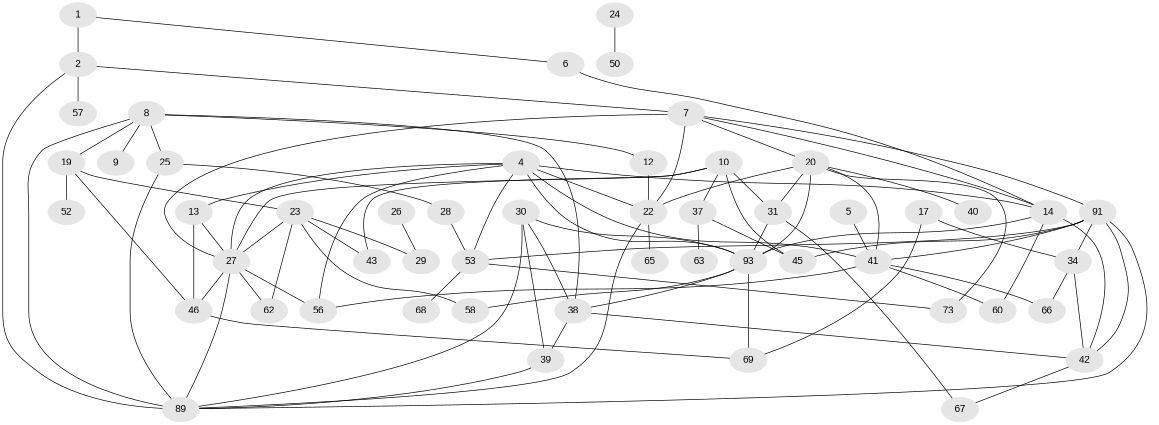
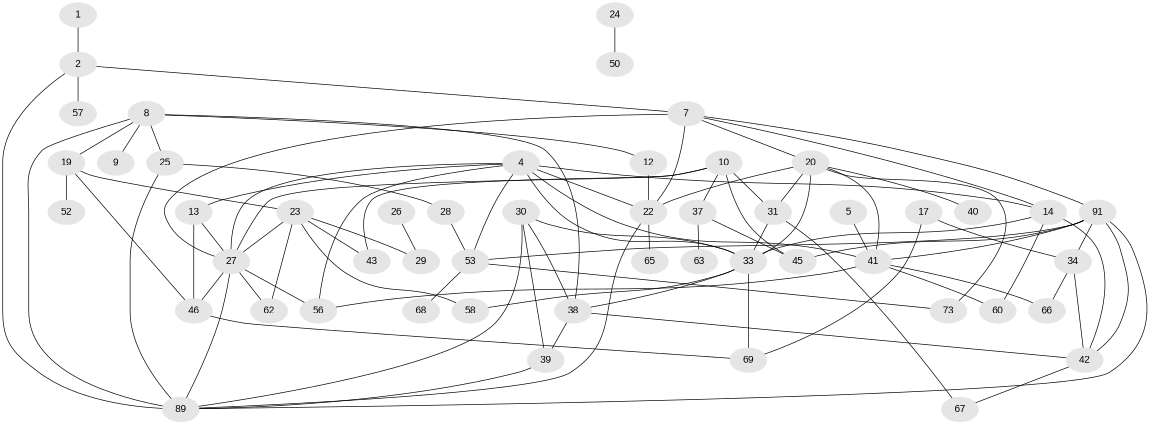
  graph {
    fontname="Liberation Sans"
    node [color=gray90 fontname="Liberation Sans" style=filled]
    edge [fontname="Liberation Sans" weight=1.0]
    1
    2
-   6
    7
    57
    n6 [label=89]
    14
    22
    27
    20
    n11 [label=91]
    4
    13
-   33 [label=93]
+   33
    41
    53
    56
    46
    42
    60
    65
    62
    38
    69
    58
    66
    73
    68
    5
    31
    40
    45
    34
    8
    9
    12
    19
    25
    23
    52
    28
    39
    10
    37
    43
    67
    63
    17
    29
    24
    50
    26
    30
    1 -- 2 [weight=2.0]
-   1 -- 6
    2 -- 7
    2 -- 57
    2 -- n6 [weight=2.0]
-   6 -- 14
    7 -- 14
    7 -- 22 [weight=2.0]
    7 -- 27
    7 -- 20
    7 -- n11
    14 -- 33
    14 -- 42
    14 -- 60 [weight=3.0]
    22 -- n6 [weight=2.0]
    22 -- 65
    27 -- n6
    27 -- 56
    27 -- 46
    27 -- 62
    20 -- 22
    20 -- 33
    20 -- 41
    20 -- 73
    20 -- 31
    20 -- 40
    n11 -- n6
    n11 -- 41
    n11 -- 53
    n11 -- 42
    n11 -- 45
    n11 -- 34
    4 -- 14
    4 -- 22
    4 -- 27
    4 -- 13
    4 -- 33
    4 -- 41
    4 -- 53
    4 -- 56
    13 -- 27
    13 -- 46
    33 -- 38
    33 -- 69
    33 -- 58
    41 -- 56
    41 -- 60
    41 -- 66
    53 -- 73
    53 -- 68 [weight=2.0]
    46 -- 69
    42 -- 67
    38 -- 42
    38 -- 39 [weight=2.0]
    5 -- 41
    31 -- 33
    31 -- 67
    34 -- 42
    34 -- 66
    8 -- n6
    8 -- 38
    8 -- 9
    8 -- 12
    8 -- 19
    8 -- 25
    12 -- 22
    19 -- 46
    19 -- 23
    19 -- 52
    25 -- n6 [weight=3.0]
    25 -- 28 [weight=2.0]
    23 -- 27
    23 -- 62
    23 -- 58
    23 -- 43
    23 -- 29
    28 -- 53
    39 -- n6
    10 -- 27
    10 -- 31
    10 -- 45
    10 -- 37
    10 -- 43
    37 -- 45
    37 -- 63
    17 -- 69
    17 -- 34
    24 -- 50
    26 -- 29
    30 -- n6
    30 -- 33
    30 -- 38
    30 -- 39 [weight=2.0]
  }
